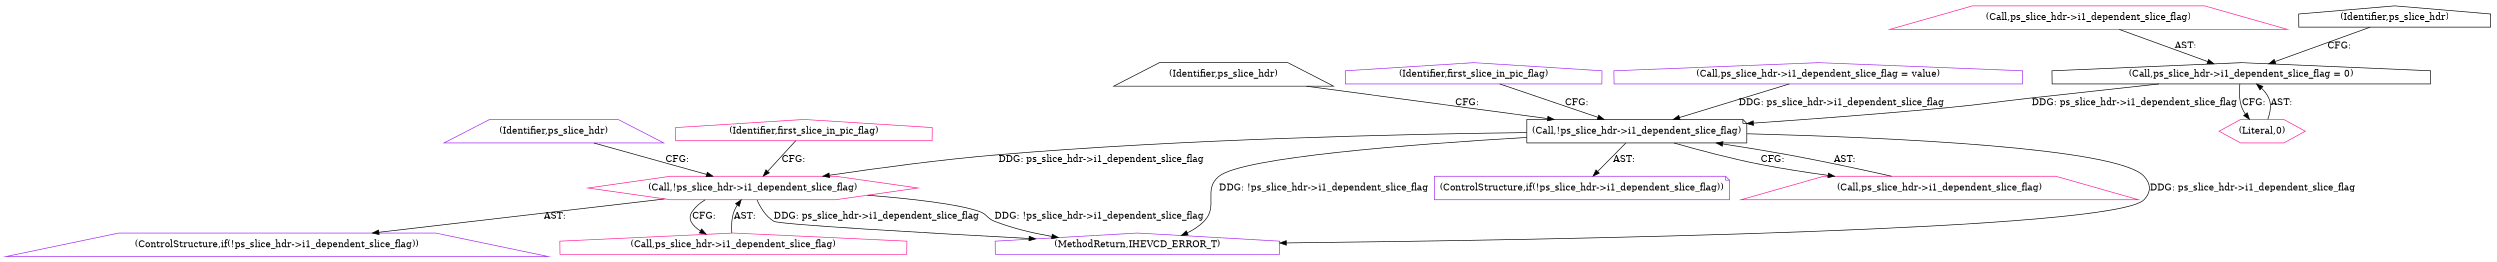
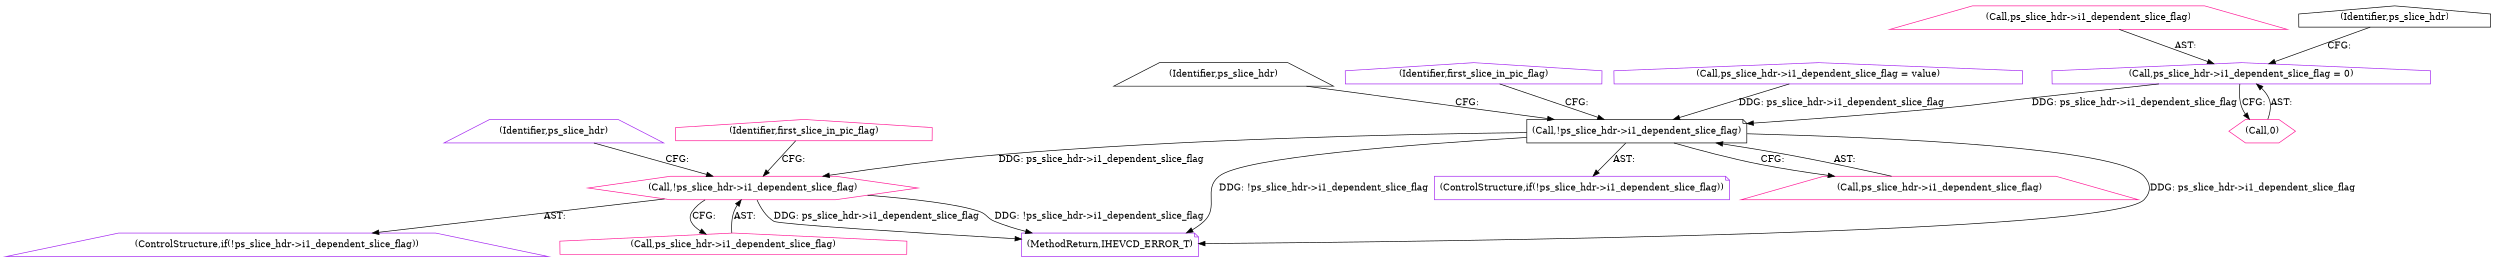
  digraph {
    node [color=deeppink shape=house]
-   n1 [color=black label="(Call,ps_slice_hdr->i1_dependent_slice_flag = 0)"]
+   n1 [color=purple label="(Call,ps_slice_hdr->i1_dependent_slice_flag = 0)"]
    n2 [color=black label="(Call,!ps_slice_hdr->i1_dependent_slice_flag)" shape=note]
-   n3 [label="(Literal,0)" shape=hexagon]
-   n4 [color=purple label="(MethodReturn,IHEVCD_ERROR_T)"]
+   n3 [label="(Call,0)" shape=hexagon]
+   n4 [color=purple label="(MethodReturn,IHEVCD_ERROR_T)" shape=note]
    n5 [label="(Call,!ps_slice_hdr->i1_dependent_slice_flag)" shape=hexagon]
    n6 [color=purple label="(ControlStructure,if(!ps_slice_hdr->i1_dependent_slice_flag))" shape=note]
    n7 [label="(Call,ps_slice_hdr->i1_dependent_slice_flag)" shape=trapezium]
    n8 [color=purple label="(ControlStructure,if(!ps_slice_hdr->i1_dependent_slice_flag))" shape=trapezium]
    n9 [label="(Call,ps_slice_hdr->i1_dependent_slice_flag)"]
    n10 [color=black label="(Identifier,ps_slice_hdr)" shape=trapezium]
    n11 [color=purple label="(Identifier,first_slice_in_pic_flag)"]
    n12 [color=purple label="(Identifier,ps_slice_hdr)" shape=trapezium]
    n13 [label="(Identifier,first_slice_in_pic_flag)"]
    n14 [label="(Call,ps_slice_hdr->i1_dependent_slice_flag)" shape=trapezium]
    n15 [color=black label="(Identifier,ps_slice_hdr)"]
    n16 [color=purple label="(Call,ps_slice_hdr->i1_dependent_slice_flag = value)"]
    n1 -> n2 [label="DDG: ps_slice_hdr->i1_dependent_slice_flag"]
    n1 -> n3 [label="CFG: "]
    n2 -> n4 [label="DDG: ps_slice_hdr->i1_dependent_slice_flag"]
    n2 -> n4 [label="DDG: !ps_slice_hdr->i1_dependent_slice_flag"]
    n2 -> n5 [label="DDG: ps_slice_hdr->i1_dependent_slice_flag"]
    n2 -> n6 [label="AST: "]
    n2 -> n7 [label="CFG: "]
    n3 -> n1 [label="AST: "]
    n5 -> n4 [label="DDG: ps_slice_hdr->i1_dependent_slice_flag"]
    n5 -> n4 [label="DDG: !ps_slice_hdr->i1_dependent_slice_flag"]
    n5 -> n8 [label="AST: "]
    n5 -> n9 [label="CFG: "]
    n7 -> n2 [label="AST: "]
    n9 -> n5 [label="AST: "]
    n10 -> n2 [label="CFG: "]
    n11 -> n2 [label="CFG: "]
    n12 -> n5 [label="CFG: "]
    n13 -> n5 [label="CFG: "]
    n14 -> n1 [label="AST: "]
    n15 -> n1 [label="CFG: "]
    n16 -> n2 [label="DDG: ps_slice_hdr->i1_dependent_slice_flag"]
  }
